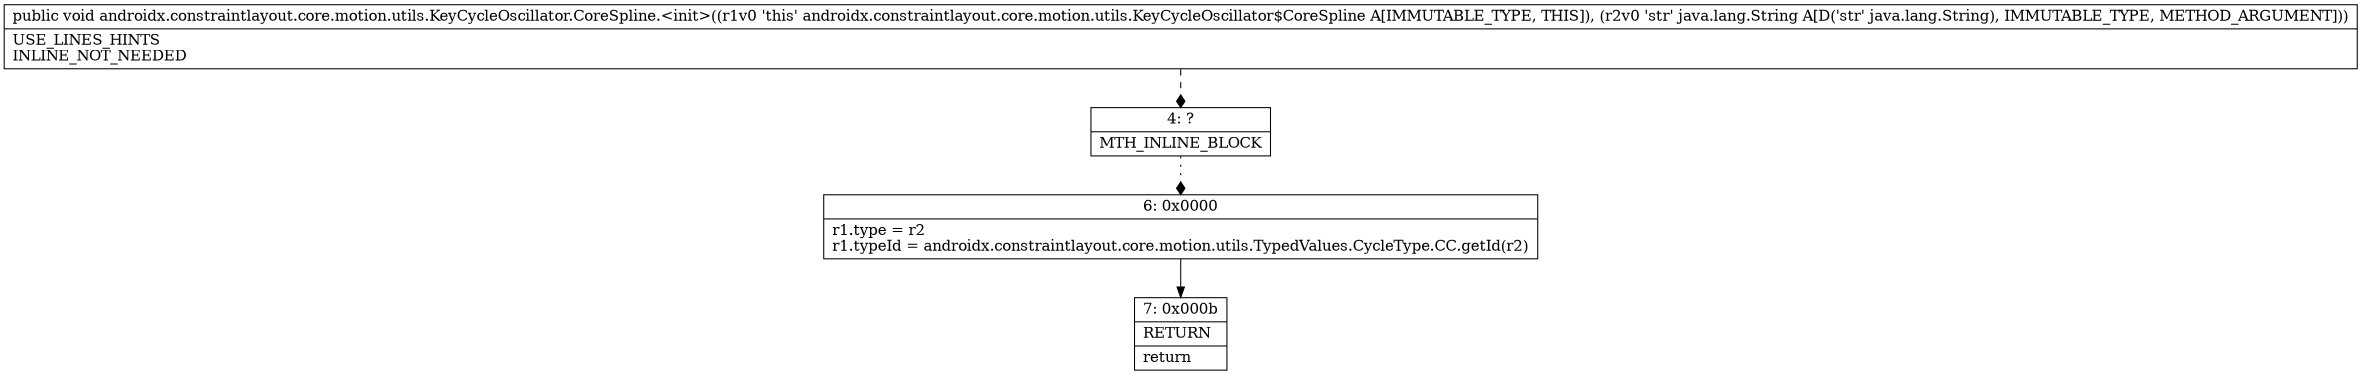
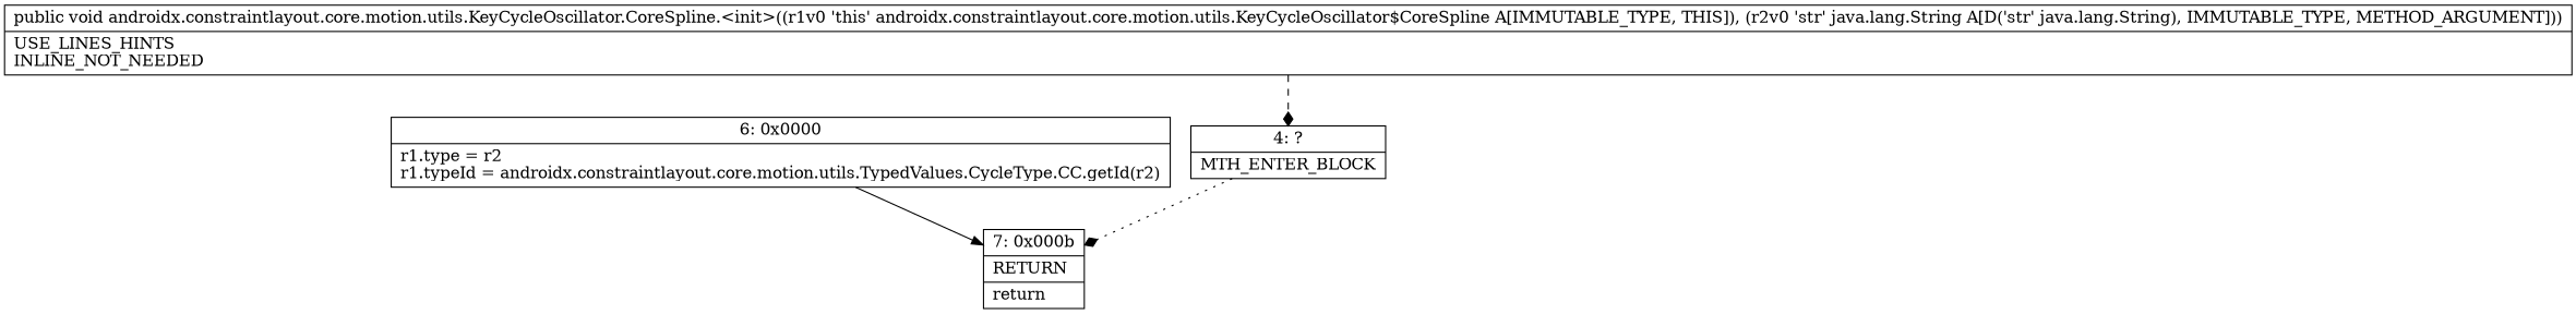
  digraph {
    node [shape=record]
    edge [arrowhead=diamond]
-   n1 [label="{4\:\ ?|MTH_INLINE_BLOCK\l}"]
+   n1 [label="{4\:\ ?|MTH_ENTER_BLOCK\l}"]
    n2 [label="{6\:\ 0x0000|r1.type = r2\lr1.typeId = androidx.constraintlayout.core.motion.utils.TypedValues.CycleType.CC.getId(r2)\l}"]
    n3 [label="{7\:\ 0x000b|RETURN\l|return\l}"]
    n4 [label="{public void androidx.constraintlayout.core.motion.utils.KeyCycleOscillator.CoreSpline.\<init\>((r1v0 'this' androidx.constraintlayout.core.motion.utils.KeyCycleOscillator$CoreSpline A[IMMUTABLE_TYPE, THIS]), (r2v0 'str' java.lang.String A[D('str' java.lang.String), IMMUTABLE_TYPE, METHOD_ARGUMENT]))  | USE_LINES_HINTS\lINLINE_NOT_NEEDED\l}"]
-   n1 -> n2 [style=dotted]
+   n1 -> n3 [style=dotted]
    n2 -> n3 [arrowhead=normal style=solid]
    n4 -> n1 [style=dashed]
  }
